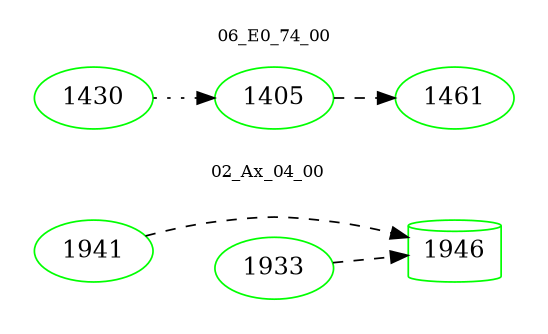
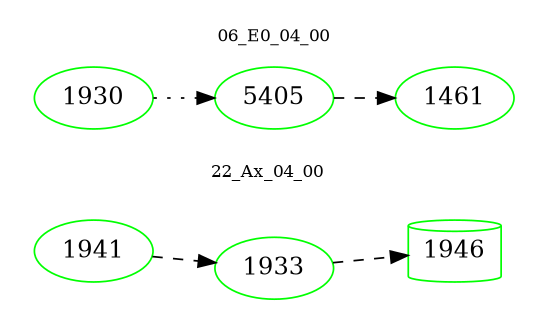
  digraph {
    rankdir=LR
    node [color=green shape=ellipse]
    edge [color=black style=dashed]
    n1 [label=1941]
    n2 [label=1933]
    n3 [label=1946 shape=cylinder]
-   n4 [label=1430]
-   n5 [label=1405]
+   n4 [label=1930]
+   n5 [label=5405]
    n6 [label=1461]
    subgraph cluster_1 {
      color=white
      fontsize=10
-     label="02_Ax_04_00"
+     label="22_Ax_04_00"
      n1
      n2
      n3
    }
    subgraph cluster_2 {
      color=white
      fontsize=10
-     label="06_E0_74_00"
+     label="06_E0_04_00"
      n4
      n5
      n6
    }
-   n1 -> n3
+   n1 -> n2
    n2 -> n3
    n4 -> n5 [style=dotted]
    n5 -> n6
  }
